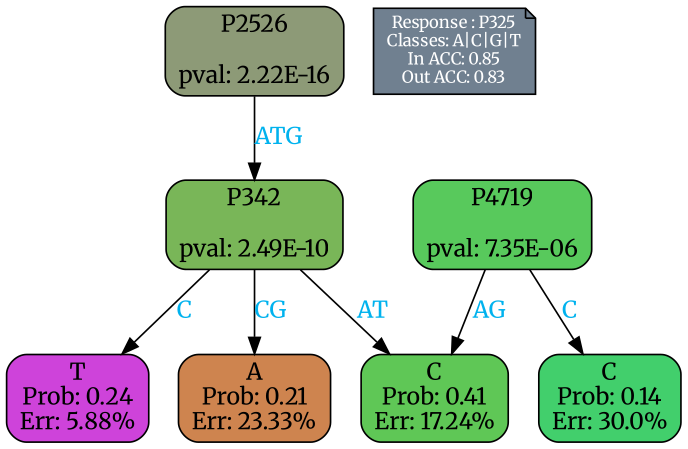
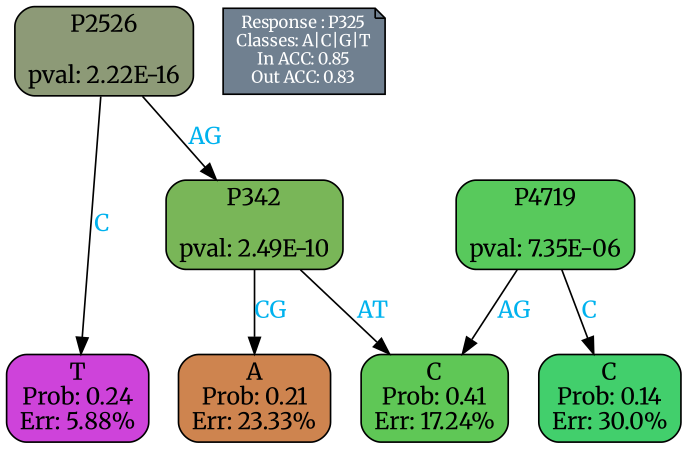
  digraph {
    fontname=Merriweather
    ranksep=equally
    splines=polylines
    node [color=black fontname=Merriweather shape=box style="filled, rounded"]
    edge [fontcolor=deepskyblue2 fontname=Merriweather]
    n1 [fillcolor="#5fc756" label="C\nProb: 0.41\nErr: 17.24%"]
    n2 [fillcolor="#42cf6c" label="C\nProb: 0.14\nErr: 30.0%"]
    n3 [fillcolor="#ce844f" label="A\nProb: 0.21\nErr: 23.33%"]
    n4 [fillcolor="#ce43da" label="T\nProb: 0.24\nErr: 5.88%"]
    n5 [align=left fillcolor=slategray fontcolor=white fontsize=10 label="Response : P325\nClasses: A|C|G|T\nIn ACC: 0.85\nOut ACC: 0.83\n" shape=note style=filled]
    n6 [fillcolor="#8d9a77" label="P2526\n\npval: 2.22E-16"]
    n7 [fillcolor="#79b658" label="P342\n\npval: 2.49E-10"]
    n8 [fillcolor="#58c95c" label="P4719\n\npval: 7.35E-06"]
    subgraph sub_1 {
      rank=same
      n1
      n2
      n3
      n4
    }
    subgraph sub_2 {
      rank=same
      n5
      n6
    }
-   n7 -> n4 [label=C]
-   n6 -> n7 [label=ATG]
+   n6 -> n4 [label=C]
+   n6 -> n7 [label=AG]
    n7 -> n1 [label=AT]
    n7 -> n3 [label=CG]
    n8 -> n1 [label=AG]
    n8 -> n2 [label=C]
  }
